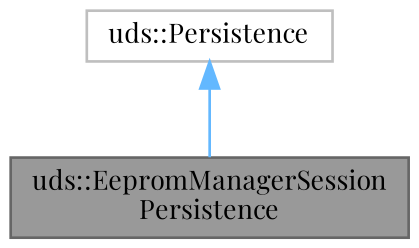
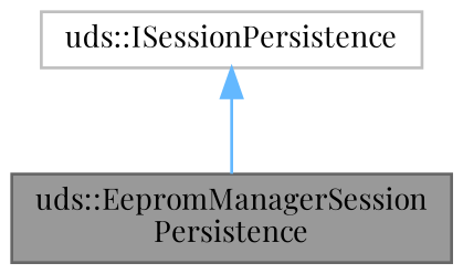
  digraph {
    fontname="Playfair Display"
    node [fontname="Playfair Display" fontsize=10 shape=box style=filled]
    n1 [color=gray40 fillcolor=grey60 fontcolor=black height=0.2 label="uds::EepromManagerSession\lPersistence" width=0.4]
-   n2 [color=grey75 fillcolor=white height=0.2 label="uds::Persistence" width=0.4]
+   n2 [color=grey75 fillcolor=white height=0.2 label="uds::ISessionPersistence" width=0.4]
    n2 -> n1 [color=steelblue1 dir=back fontname="Playfair Display" fontsize=10 labelfontname=Helvetica labelfontsize=10 style=solid]
  }
